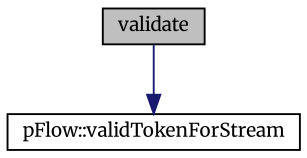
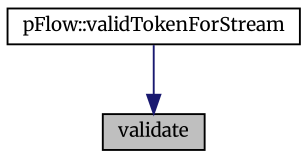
  digraph {
    rankdir=TB
    fontname=Merriweather
    node [color=black fontname=Merriweather fontsize=10 shape=record style=filled]
    n1 [fillcolor=grey75 fontcolor=black height=0.2 label=validate width=0.4]
    n2 [fillcolor=white height=0.2 label="pFlow::validTokenForStream" width=0.4]
-   n1 -> n2 [color=midnightblue fontname=Merriweather fontsize=10 labelfontname=Helvetica labelfontsize=10 style=solid]
+   n2 -> n1 [color=midnightblue fontname=Merriweather fontsize=10 labelfontname=Helvetica labelfontsize=10 style=solid]
  }
